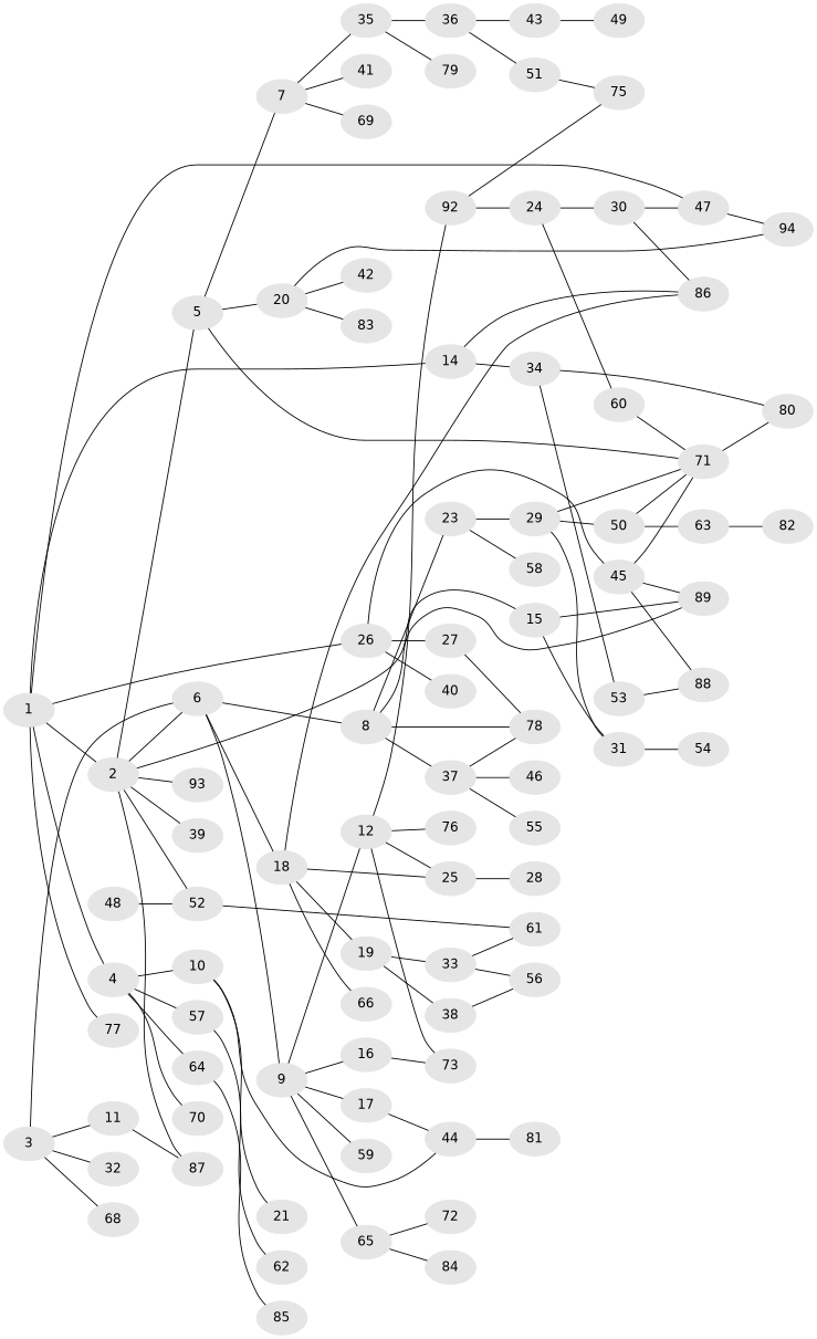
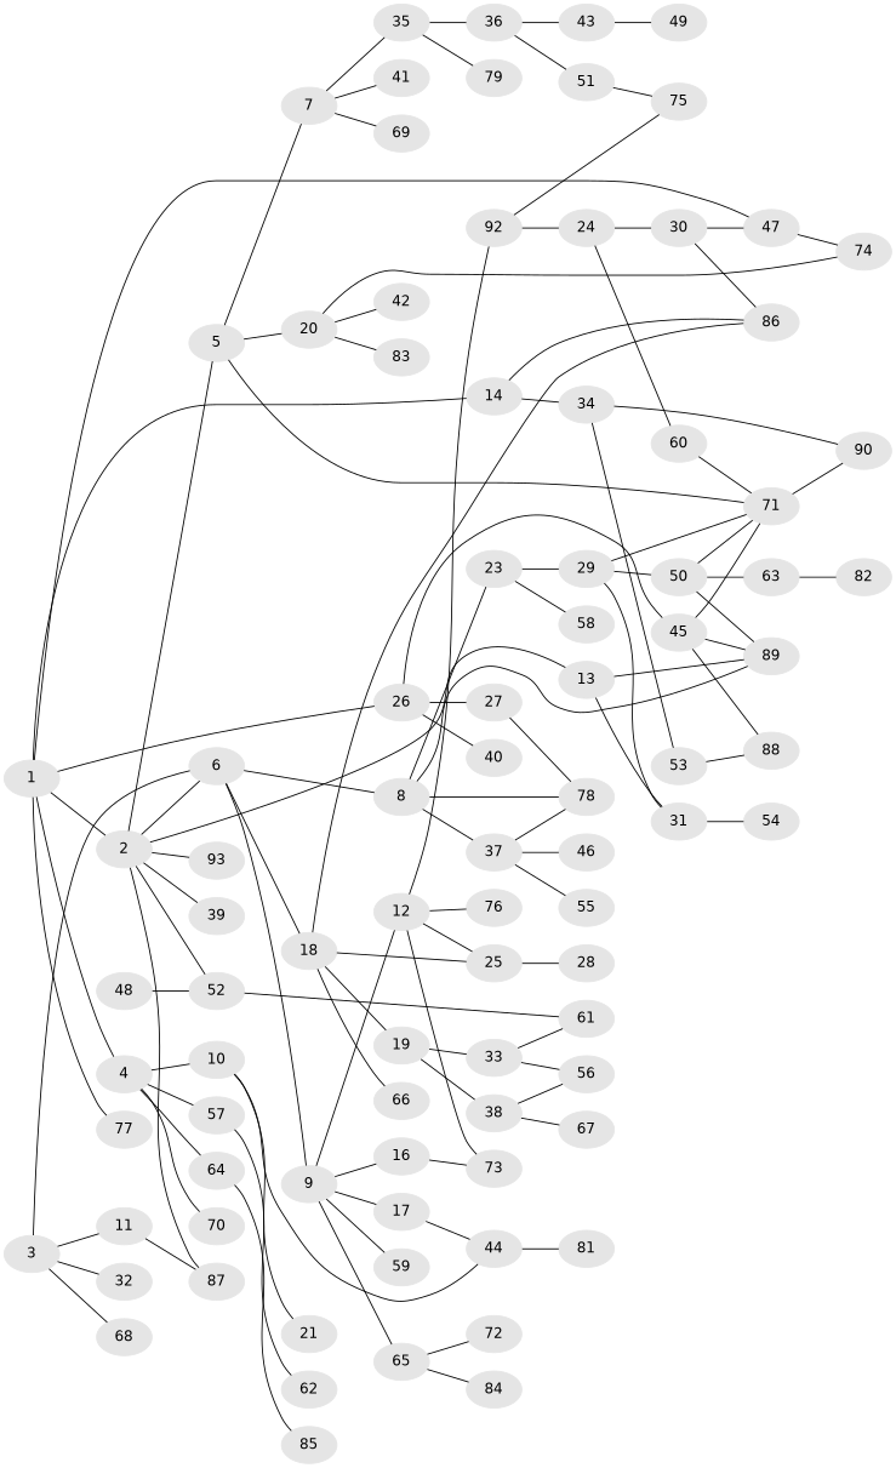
  graph {
    fontname="DejaVu Sans"
    rankdir=LR
    node [color=gray90 fontname="DejaVu Sans" style=filled]
    edge [fontname="DejaVu Sans"]
    1
    2
    4
    14
    26
    47
    77
    5
    n9 [label=93]
-   15
+   15 [label=13]
    39
    52
    87
    6
    10
    57
    64
    70
    34
    86
    27
    40
    45
-   74 [label=94]
+   74
    3
    11
    32
    68
    7
    20
    71
    89
    31
    61
    8
    9
    18
    21
    44
    62
    85
    35
    41
    69
    42
    83
-   80
+   80 [label=90]
    23
    37
    78
    12
    16
    17
    59
    65
    19
    25
    66
    36
    79
    29
    58
    46
    55
    n65 [label=92]
    73
    76
    72
    84
    81
    24
    75
    48
    53
    54
    33
    38
    28
    56
+   67
    30
    60
    50
    88
    63
    43
    51
    49
    82
    1 -- 2
    1 -- 4
    1 -- 14
    1 -- 26
    1 -- 47
    1 -- 77
    2 -- 5
    2 -- n9
    2 -- 15
    2 -- 39
    2 -- 52
    2 -- 87
    2 -- 6
    4 -- 10
    4 -- 57
    4 -- 64
    4 -- 70
    14 -- 34
    14 -- 86
    26 -- 27
    26 -- 40
    26 -- 45
    47 -- 74
    5 -- 7
    5 -- 20
    5 -- 71
    15 -- 89
    15 -- 31
    52 -- 61
    6 -- 8
    6 -- 9
    6 -- 18
    10 -- 21
    10 -- 44
    57 -- 62
    64 -- 85
    34 -- 80
    34 -- 53
    27 -- 78
    45 -- 71
    45 -- 89
    45 -- 88
    3 -- 6
    3 -- 11
    3 -- 32
    3 -- 68
    11 -- 87
    7 -- 35
    7 -- 41
    7 -- 69
    20 -- 74
    20 -- 42
    20 -- 83
    71 -- 80
    31 -- 54
    8 -- 89
    8 -- 23
    8 -- 37
    8 -- 78
    9 -- 12
    9 -- 16
    9 -- 17
    9 -- 59
    9 -- 65
    18 -- 86
    18 -- 19
    18 -- 25
    18 -- 66
    44 -- 81
    35 -- 36
    35 -- 79
    23 -- 29
    23 -- 58
    37 -- 78
    37 -- 46
    37 -- 55
    12 -- 25
    12 -- n65
    12 -- 73
    12 -- 76
    16 -- 73
    17 -- 44
    65 -- 72
    65 -- 84
    19 -- 33
    19 -- 38
    25 -- 28
    36 -- 43
    36 -- 51
    29 -- 71
    29 -- 31
    29 -- 50
    n65 -- 24
    n65 -- 75
    24 -- 30
    24 -- 60
    48 -- 52
    53 -- 88
    33 -- 61
    33 -- 56
    38 -- 56
+   38 -- 67
    30 -- 47
    30 -- 86
    60 -- 71
    50 -- 71
+   50 -- 89
    50 -- 63
    63 -- 82
    43 -- 49
    51 -- 75
  }
